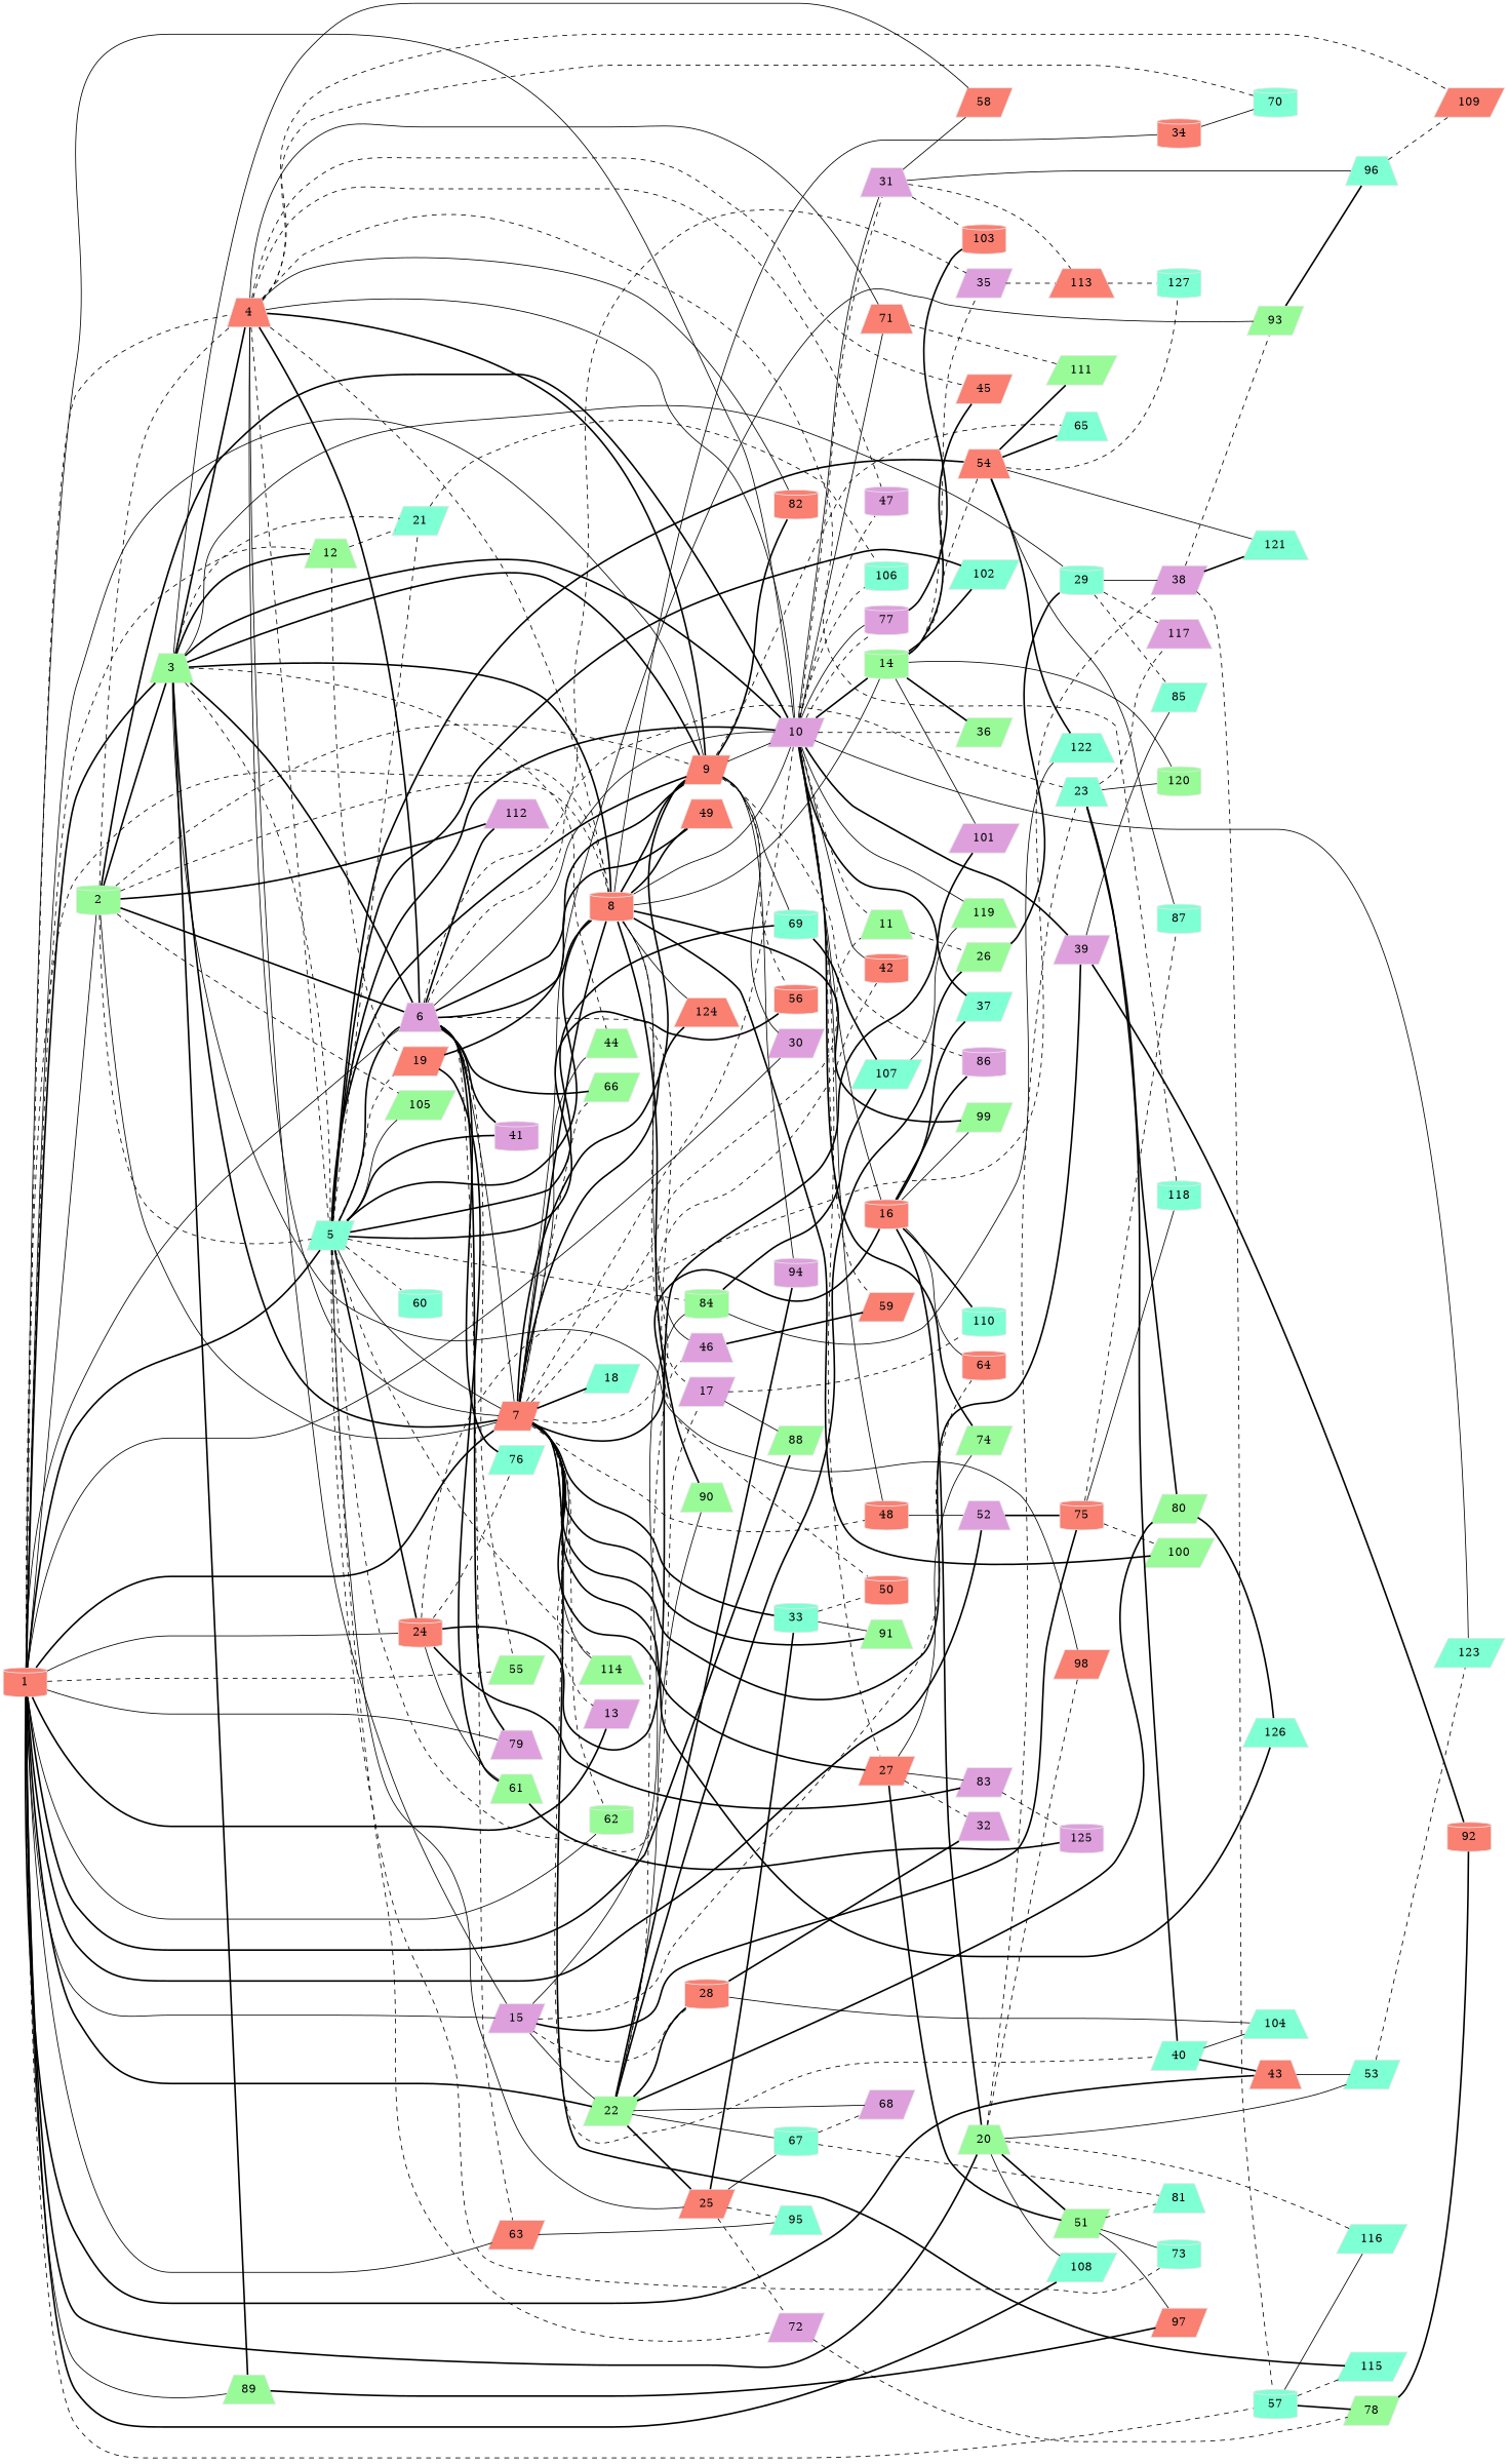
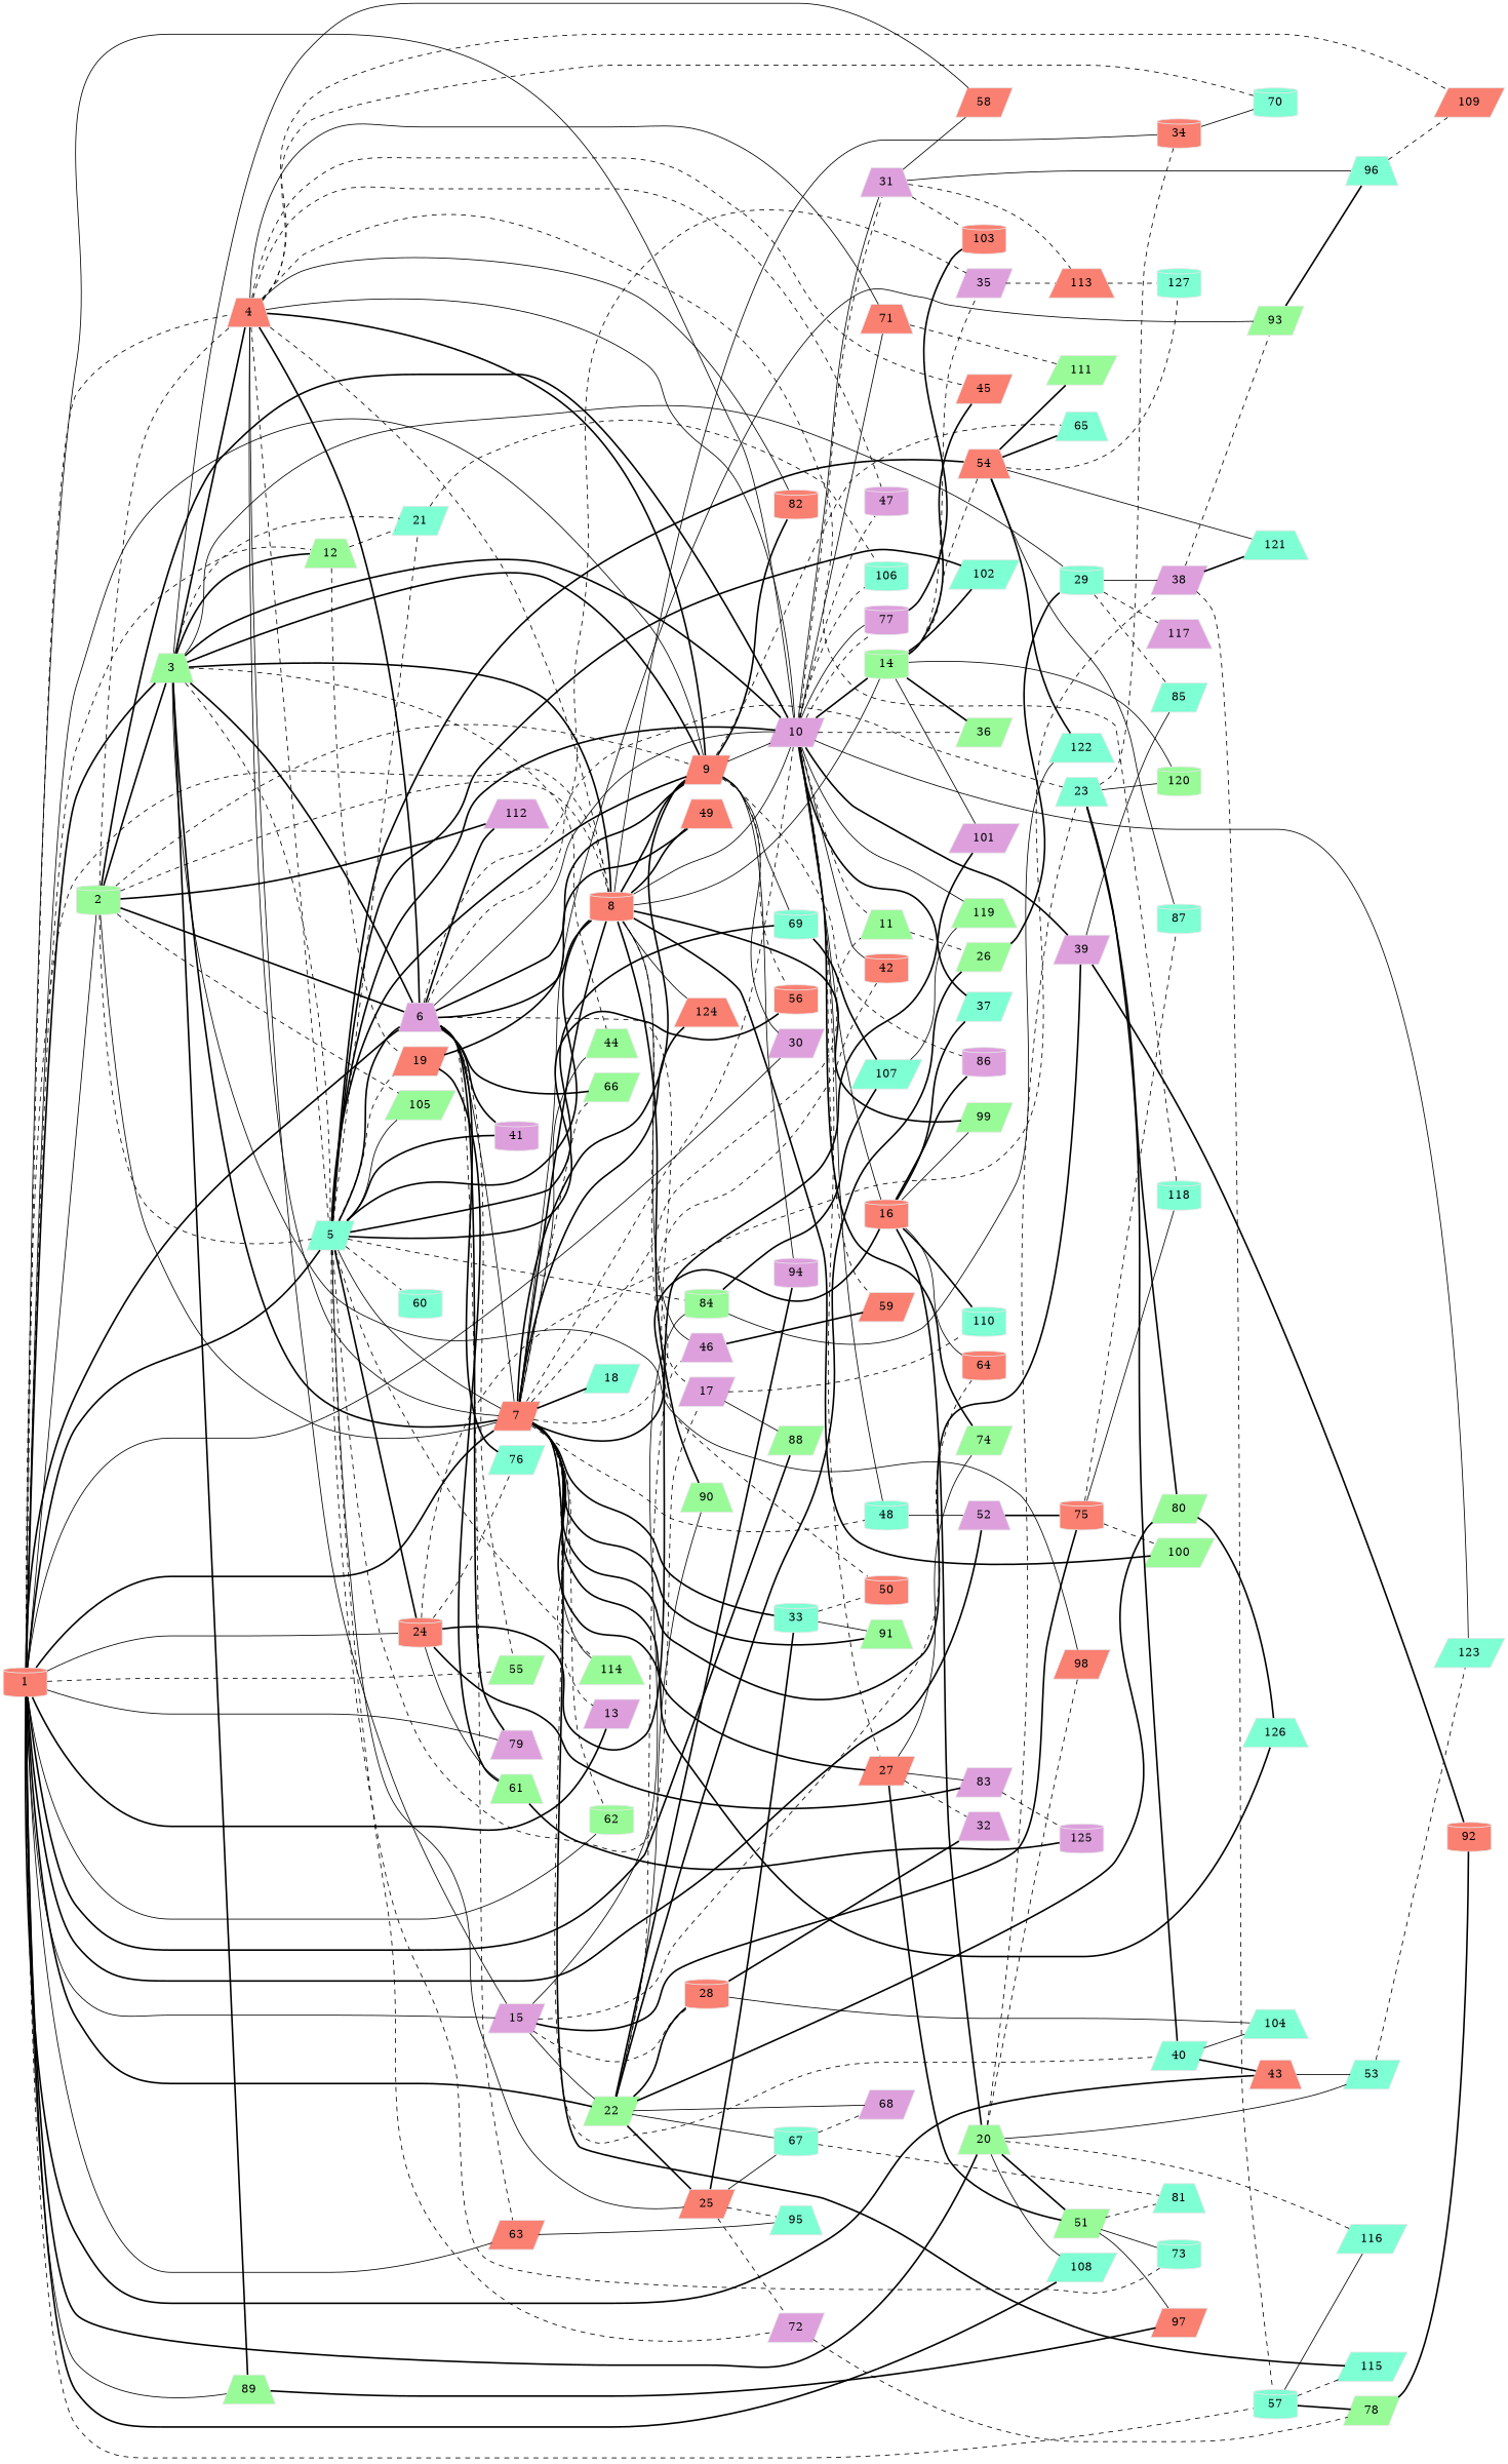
  graph {
    rankdir=LR
    node [color=gray90 fillcolor=aquamarine shape=parallelogram style=filled]
    edge [style=bold]
    1 [fillcolor=salmon shape=cylinder]
    2 [fillcolor=palegreen shape=cylinder]
    3 [fillcolor=palegreen shape=trapezium]
    4 [fillcolor=salmon shape=trapezium]
    5
    6 [fillcolor=plum shape=trapezium]
    7 [fillcolor=salmon]
    8 [fillcolor=salmon shape=cylinder]
    9 [fillcolor=salmon]
    10 [fillcolor=plum]
    12 [fillcolor=palegreen shape=trapezium]
    13 [fillcolor=plum]
    15 [fillcolor=plum]
    20 [fillcolor=palegreen shape=trapezium]
    22 [fillcolor=palegreen]
    24 [fillcolor=salmon shape=cylinder]
    30 [fillcolor=plum]
    43 [fillcolor=salmon shape=trapezium]
    52 [fillcolor=plum shape=trapezium]
    55 [fillcolor=palegreen]
    57 [shape=cylinder]
    62 [fillcolor=palegreen shape=cylinder]
    63 [fillcolor=salmon]
    79 [fillcolor=plum shape=trapezium]
    88 [fillcolor=palegreen]
    89 [fillcolor=palegreen shape=trapezium]
    108
    105 [fillcolor=palegreen]
    112 [fillcolor=plum shape=trapezium]
    21
    29 [shape=cylinder]
    44 [fillcolor=palegreen shape=trapezium]
    58 [fillcolor=salmon]
    98 [fillcolor=salmon]
    45 [fillcolor=salmon]
    47 [fillcolor=plum shape=cylinder]
    70 [shape=cylinder]
    71 [fillcolor=salmon shape=trapezium]
    82 [fillcolor=salmon shape=cylinder]
    109 [fillcolor=salmon]
    118 [shape=cylinder]
    60 [shape=cylinder]
    17 [fillcolor=plum]
    19 [fillcolor=salmon]
    25 [fillcolor=salmon]
    41 [fillcolor=plum shape=cylinder]
    54 [fillcolor=salmon shape=trapezium]
    56 [fillcolor=salmon shape=cylinder]
    69 [shape=cylinder]
    72 [fillcolor=plum]
    73 [shape=cylinder]
    84 [fillcolor=palegreen shape=cylinder]
    102
    114 [fillcolor=palegreen shape=trapezium]
    23 [shape=trapezium]
    35 [fillcolor=plum]
    50 [fillcolor=salmon shape=cylinder]
    66 [fillcolor=palegreen]
    76
    11 [fillcolor=palegreen shape=trapezium]
    16 [fillcolor=salmon shape=cylinder]
    18
    27 [fillcolor=salmon]
    33 [shape=cylinder]
    39 [fillcolor=plum]
    40
    42 [fillcolor=salmon shape=cylinder]
-   48 [fillcolor=salmon shape=cylinder]
+   48 [shape=cylinder]
    91 [fillcolor=palegreen shape=trapezium]
    93 [fillcolor=palegreen]
    115
    124 [fillcolor=salmon shape=trapezium]
    126 [shape=trapezium]
    14 [fillcolor=palegreen shape=cylinder]
    34 [fillcolor=salmon shape=cylinder]
    46 [fillcolor=plum shape=trapezium]
    49 [fillcolor=salmon shape=trapezium]
    90 [fillcolor=palegreen shape=trapezium]
    99 [fillcolor=palegreen]
    100 [fillcolor=palegreen]
    65 [shape=trapezium]
    86 [fillcolor=plum shape=cylinder]
    94 [fillcolor=plum shape=cylinder]
    31 [fillcolor=plum shape=trapezium]
    36 [fillcolor=palegreen]
    37
    59 [fillcolor=salmon]
    74 [fillcolor=palegreen]
    77 [fillcolor=plum shape=cylinder]
    106 [shape=cylinder]
    119 [fillcolor=palegreen shape=trapezium]
    123
    28 [fillcolor=salmon shape=cylinder]
    64 [fillcolor=salmon shape=cylinder]
    75 [fillcolor=salmon shape=cylinder]
    51 [fillcolor=palegreen]
    53
    116
    26 [fillcolor=palegreen]
    67 [shape=cylinder]
    68 [fillcolor=plum]
    80 [fillcolor=palegreen]
    101 [fillcolor=plum]
    61 [fillcolor=palegreen shape=trapezium]
    38 [fillcolor=plum]
    83 [fillcolor=plum]
    78 [fillcolor=palegreen]
    95 [shape=trapezium]
    97 [fillcolor=salmon]
    117 [fillcolor=plum shape=trapezium]
    85
    111 [fillcolor=palegreen]
    110 [shape=cylinder]
    121 [shape=trapezium]
    87 [shape=cylinder]
    122 [shape=trapezium]
    127 [shape=cylinder]
    107
    120 [fillcolor=palegreen shape=cylinder]
    113 [fillcolor=salmon shape=trapezium]
    32 [fillcolor=plum shape=trapezium]
    92 [fillcolor=salmon shape=cylinder]
    104 [shape=trapezium]
    96 [shape=trapezium]
    103 [fillcolor=salmon shape=cylinder]
    125 [fillcolor=plum shape=cylinder]
    81 [shape=trapezium]
    1 -- 2 [style=solid]
    1 -- 3
    1 -- 4 [style=dashed]
    1 -- 5
-   1 -- 6 [style=solid]
+   1 -- 6
    1 -- 7
    1 -- 8 [style=dashed]
    1 -- 9 [style=solid]
    1 -- 10 [style=solid]
    1 -- 12 [style=dashed]
    1 -- 13
    1 -- 15 [style=solid]
    1 -- 20
    1 -- 22
    1 -- 24 [style=solid]
    1 -- 30 [style=solid]
    1 -- 43
    1 -- 52
    1 -- 55 [style=dashed]
    1 -- 57 [style=dashed]
    1 -- 62 [style=solid]
    1 -- 63 [style=solid]
    1 -- 79 [style=solid]
    1 -- 88
    1 -- 89 [style=solid]
    1 -- 108
    2 -- 3
    2 -- 4 [style=dashed]
    2 -- 5 [style=dashed]
    2 -- 6
    2 -- 7 [style=solid]
    2 -- 8 [style=dashed]
    2 -- 9 [style=dashed]
    2 -- 10
    2 -- 105 [style=dashed]
    2 -- 112
    3 -- 4
    3 -- 5 [style=dashed]
    3 -- 6
    3 -- 7
    3 -- 8
    3 -- 9
    3 -- 10
    3 -- 12
    3 -- 89
    3 -- 21 [style=dashed]
    3 -- 29 [style=solid]
    3 -- 44 [style=dashed]
    3 -- 58 [style=solid]
    3 -- 98 [style=solid]
    4 -- 5 [style=dashed]
    4 -- 6
    4 -- 7 [style=solid]
    4 -- 8 [style=dashed]
    4 -- 9
    4 -- 10 [style=solid]
    4 -- 15 [style=solid]
    4 -- 45 [style=dashed]
    4 -- 47 [style=dashed]
    4 -- 70 [style=dashed]
    4 -- 71 [style=solid]
    4 -- 82 [style=solid]
    4 -- 109 [style=dashed]
    4 -- 118 [style=dashed]
    5 -- 6
    5 -- 7 [style=solid]
    5 -- 8
    5 -- 9
    5 -- 10
    5 -- 24
    5 -- 105 [style=solid]
    5 -- 21 [style=dashed]
    5 -- 60 [style=dashed]
    5 -- 17 [style=dashed]
    5 -- 19 [style=dashed]
    5 -- 25 [style=solid]
    5 -- 41
    5 -- 54
    5 -- 56
    5 -- 69
    5 -- 72 [style=dashed]
    5 -- 73 [style=dashed]
    5 -- 84 [style=dashed]
    5 -- 102
    5 -- 114 [style=dashed]
    6 -- 7 [style=solid]
    6 -- 8
    6 -- 9
    6 -- 10 [style=solid]
    6 -- 55 [style=dashed]
    6 -- 63 [style=dashed]
    6 -- 79
    6 -- 112
    6 -- 41
    6 -- 23 [style=dashed]
    6 -- 35 [style=dashed]
    6 -- 50 [style=dashed]
    6 -- 66
    6 -- 76
    7 -- 8
    7 -- 9
    7 -- 10 [style=dashed]
    7 -- 13 [style=dashed]
    7 -- 62 [style=dashed]
    7 -- 44 [style=solid]
    7 -- 114 [style=solid]
    7 -- 66 [style=dashed]
    7 -- 11 [style=dashed]
    7 -- 16
    7 -- 18
    7 -- 27
    7 -- 33
    7 -- 39
    7 -- 40 [style=dashed]
    7 -- 42 [style=dashed]
    7 -- 48 [style=dashed]
    7 -- 91
    7 -- 93 [style=solid]
    7 -- 115
    7 -- 124
    7 -- 126
    8 -- 9
    8 -- 10 [style=solid]
    8 -- 17 [style=dashed]
    8 -- 124 [style=solid]
    8 -- 14 [style=solid]
    8 -- 34 [style=solid]
    8 -- 46 [style=solid]
    8 -- 49
    8 -- 90
    8 -- 99
    8 -- 100
    9 -- 10 [style=solid]
    9 -- 30 [style=solid]
    9 -- 82
    9 -- 56 [style=dashed]
    9 -- 69 [style=solid]
    9 -- 65 [style=dashed]
    9 -- 86 [style=dashed]
    9 -- 94 [style=solid]
    10 -- 47 [style=dashed]
    10 -- 71 [style=solid]
    10 -- 11 [style=dashed]
    10 -- 16 [style=solid]
    10 -- 27 [style=dashed]
    10 -- 39
    10 -- 42 [style=solid]
    10 -- 48 [style=solid]
    10 -- 14
    10 -- 31 [style=dashed]
    10 -- 31 [style=solid]
    10 -- 36 [style=dashed]
    10 -- 37
    10 -- 59 [style=dashed]
    10 -- 74
    10 -- 77 [style=dashed]
    10 -- 77 [style=solid]
    10 -- 106 [style=dashed]
    10 -- 119 [style=solid]
    10 -- 123 [style=solid]
    12 -- 21 [style=dashed]
    12 -- 19 [style=dashed]
    15 -- 22 [style=solid]
    15 -- 84 [style=solid]
    15 -- 28 [style=dashed]
    15 -- 64 [style=dashed]
    15 -- 75
    20 -- 108 [style=solid]
    20 -- 98 [style=dashed]
    20 -- 23 [style=dashed]
    20 -- 51
    20 -- 53 [style=solid]
    20 -- 116 [style=dashed]
    22 -- 25
    22 -- 46 [style=dashed]
    22 -- 90 [style=solid]
    22 -- 94
    22 -- 28
    22 -- 26
    22 -- 67 [style=solid]
    22 -- 68 [style=solid]
    22 -- 80
    24 -- 76 [style=dashed]
    24 -- 101
    24 -- 61 [style=solid]
    24 -- 38 [style=dashed]
    24 -- 83
    43 -- 53 [style=solid]
    52 -- 75
    57 -- 115 [style=dashed]
    57 -- 116 [style=solid]
    57 -- 78
    63 -- 95 [style=solid]
    89 -- 97
    21 -- 106 [style=dashed]
    29 -- 38 [style=solid]
    29 -- 117 [style=dashed]
    29 -- 85 [style=dashed]
    71 -- 111 [style=dashed]
    17 -- 88 [style=solid]
    17 -- 110 [style=dashed]
    19 -- 49
    19 -- 61
    25 -- 72 [style=dashed]
    25 -- 33
    25 -- 67 [style=solid]
    25 -- 95 [style=dashed]
    54 -- 65
    54 -- 111
    54 -- 121 [style=solid]
    54 -- 87 [style=solid]
    54 -- 122
    54 -- 127 [style=dashed]
    69 -- 107
    72 -- 78 [style=dashed]
    84 -- 122 [style=solid]
    84 -- 107
    23 -- 40
-   23 -- 117 [style=dashed]
+   23 -- 34 [style=dashed]
    23 -- 80
    23 -- 120 [style=solid]
    35 -- 113 [style=dashed]
    11 -- 26 [style=dashed]
    16 -- 20
    16 -- 99 [style=solid]
    16 -- 86
    16 -- 37
    16 -- 64 [style=solid]
    16 -- 110
    27 -- 74 [style=solid]
    27 -- 51
    27 -- 83 [style=solid]
    27 -- 32 [style=dashed]
    33 -- 50 [style=dashed]
    33 -- 91 [style=solid]
    39 -- 85 [style=solid]
    39 -- 92
    40 -- 43
    40 -- 104 [style=solid]
    48 -- 52 [style=solid]
    93 -- 96
    14 -- 45
    14 -- 54 [style=dashed]
    14 -- 102
    14 -- 35 [style=dashed]
    14 -- 36
    14 -- 101 [style=solid]
    14 -- 120 [style=solid]
    34 -- 70 [style=solid]
    46 -- 59
    31 -- 58 [style=solid]
    31 -- 113 [style=dashed]
    31 -- 96 [style=solid]
    31 -- 103 [style=dashed]
    77 -- 103
    28 -- 32
    28 -- 104 [style=solid]
    75 -- 118 [style=solid]
    75 -- 100 [style=dashed]
    75 -- 87 [style=dashed]
    51 -- 73 [style=solid]
    51 -- 97 [style=solid]
    51 -- 81 [style=dashed]
    53 -- 123 [style=dashed]
    26 -- 29
    67 -- 68 [style=dashed]
    67 -- 81 [style=dashed]
    80 -- 126
    61 -- 125
    38 -- 57 [style=dashed]
    38 -- 93 [style=dashed]
    38 -- 121
    83 -- 125 [style=dashed]
    78 -- 92
    107 -- 119 [style=solid]
    113 -- 127 [style=dashed]
    96 -- 109 [style=dashed]
  }
